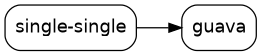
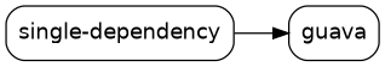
  digraph {
    rankdir=LR
    node [fontname=Helvetica fontsize=14 shape=box style=rounded]
-   n1 [label="single-single"]
+   n1 [label="single-dependency"]
    n2 [label=<guava>]
    n1 -> n2 [fontname=Helvetica fontsize=10]
  }
